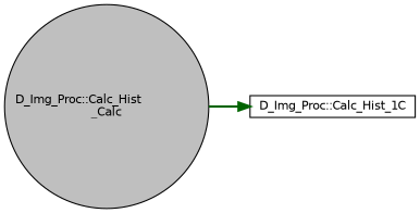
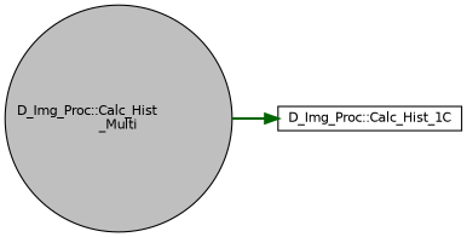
  digraph {
    rankdir=LR
    node [color=black fontname=Helvetica fontsize=10 style=filled]
-   n1 [fillcolor=grey75 fontcolor=black height=0.2 label="D_Img_Proc::Calc_Hist\l_Calc" shape=circle width=0.4]
+   n1 [fillcolor=grey75 fontcolor=black height=0.2 label="D_Img_Proc::Calc_Hist\l_Multi" shape=circle width=0.4]
    n2 [fillcolor=white height=0.2 label="D_Img_Proc::Calc_Hist_1C" shape=box width=0.4]
    n1 -> n2 [color=darkgreen fontname=Helvetica fontsize=10 labelfontname=Helvetica labelfontsize=10 style=bold]
  }
